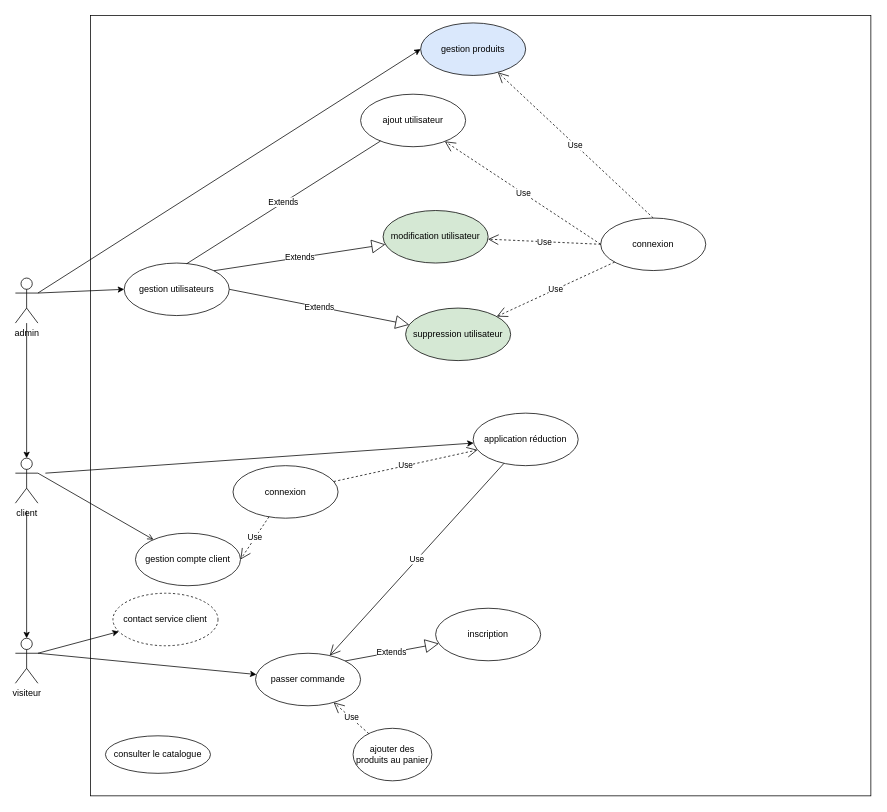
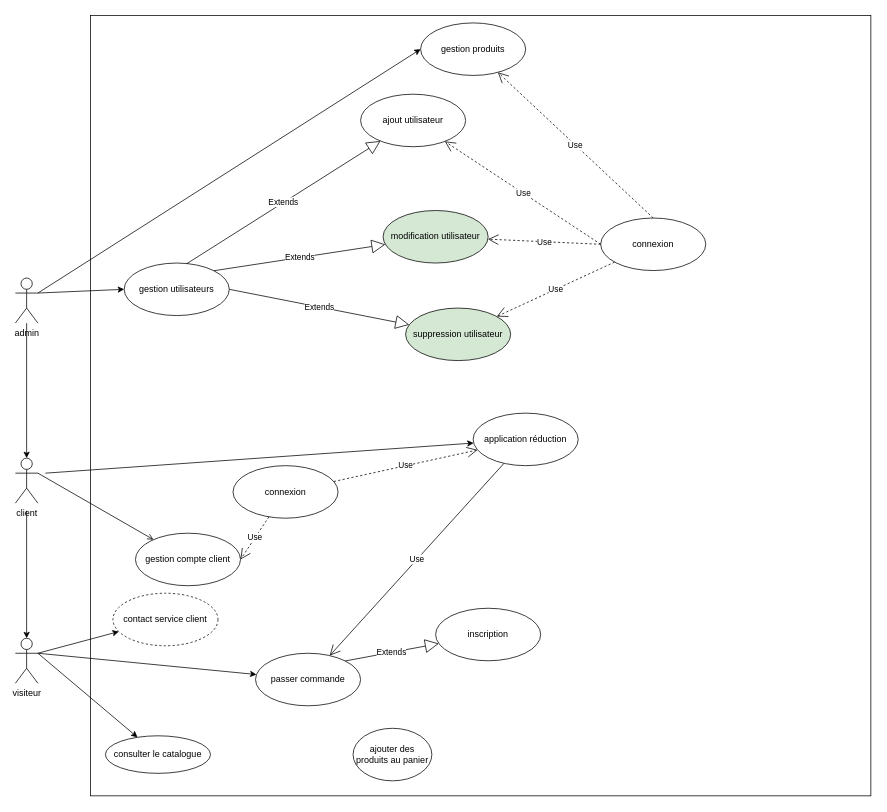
  <mxCell id="0" />
  <mxCell id="1" parent="0" />
  <mxCell id="2" value="" style="whiteSpace=wrap;html=1;aspect=fixed;" vertex="1" parent="1"><mxGeometry x="120" y="20" width="1040" height="1040" as="geometry" /></mxCell>
  <mxCell id="3" value="admin" style="shape=umlActor;verticalLabelPosition=bottom;verticalAlign=top;html=1;outlineConnect=0;" vertex="1" parent="1"><mxGeometry x="20" y="370" width="30" height="60" as="geometry" /></mxCell>
  <mxCell id="4" value="visiteur&lt;br&gt;" style="shape=umlActor;verticalLabelPosition=bottom;verticalAlign=top;html=1;outlineConnect=0;" vertex="1" parent="1"><mxGeometry x="20" y="850" width="30" height="60" as="geometry" /></mxCell>
  <mxCell id="5" value="client&lt;br&gt;" style="shape=umlActor;verticalLabelPosition=bottom;verticalAlign=top;html=1;outlineConnect=0;" vertex="1" parent="1"><mxGeometry x="20" y="610" width="30" height="60" as="geometry" /></mxCell>
  <mxCell id="6" value="consulter le catalogue" style="ellipse;whiteSpace=wrap;html=1;" vertex="1" parent="1"><mxGeometry x="140" y="980" width="140" height="50" as="geometry" /></mxCell>
  <mxCell id="7" value="inscription" style="ellipse;whiteSpace=wrap;html=1;" vertex="1" parent="1"><mxGeometry x="580" y="810" width="140" height="70" as="geometry" /></mxCell>
  <mxCell id="8" value="ajouter des produits au panier" style="ellipse;whiteSpace=wrap;html=1;" vertex="1" parent="1"><mxGeometry x="470" y="970" width="105" height="70" as="geometry" /></mxCell>
  <mxCell id="9" value="passer commande" style="ellipse;whiteSpace=wrap;html=1;" vertex="1" parent="1"><mxGeometry x="340" y="870" width="140" height="70" as="geometry" /></mxCell>
  <mxCell id="10" value="contact service client" style="ellipse;whiteSpace=wrap;html=1;dashed=1;" vertex="1" parent="1"><mxGeometry x="150" y="790" width="140" height="70" as="geometry" /></mxCell>
+ <mxCell id="11" value="" style="endArrow=classic;html=1;exitX=1;exitY=0.333;exitDx=0;exitDy=0;exitPerimeter=0;" edge="1" parent="1" source="4" target="6"><mxGeometry width="50" height="50" relative="1" as="geometry"><mxPoint x="330" y="820" as="sourcePoint" /><mxPoint x="380" y="770" as="targetPoint" /></mxGeometry></mxCell>
  <mxCell id="12" value="" style="endArrow=classic;html=1;" edge="1" parent="1" target="9"><mxGeometry width="50" height="50" relative="1" as="geometry"><mxPoint x="50" y="870" as="sourcePoint" /><mxPoint x="450.797" y="909.735" as="targetPoint" /></mxGeometry></mxCell>
  <mxCell id="13" value="" style="endArrow=classic;html=1;exitX=1;exitY=0.333;exitDx=0;exitDy=0;exitPerimeter=0;" edge="1" parent="1" source="4" target="10"><mxGeometry width="50" height="50" relative="1" as="geometry"><mxPoint x="60" y="880" as="sourcePoint" /><mxPoint x="333.399" y="835.774" as="targetPoint" /></mxGeometry></mxCell>
  <mxCell id="14" value="connexion" style="ellipse;whiteSpace=wrap;html=1;" vertex="1" parent="1"><mxGeometry x="310" y="620" width="140" height="70" as="geometry" /></mxCell>
  <mxCell id="15" value="application réduction" style="ellipse;whiteSpace=wrap;html=1;" vertex="1" parent="1"><mxGeometry x="630" y="550" width="140" height="70" as="geometry" /></mxCell>
- <mxCell id="16" value="gestion produits" style="ellipse;whiteSpace=wrap;html=1;fillColor=#dae8fc;" vertex="1" parent="1"><mxGeometry x="560" y="30" width="140" height="70" as="geometry" /></mxCell>
+ <mxCell id="16" value="gestion produits" style="ellipse;whiteSpace=wrap;html=1;" vertex="1" parent="1"><mxGeometry x="560" y="30" width="140" height="70" as="geometry" /></mxCell>
  <mxCell id="17" value="gestion compte client" style="ellipse;whiteSpace=wrap;html=1;" vertex="1" parent="1"><mxGeometry x="180" y="710" width="140" height="70" as="geometry" /></mxCell>
  <mxCell id="18" value="" style="endArrow=open;html=1;exitX=1;exitY=0.333;exitDx=0;exitDy=0;exitPerimeter=0;" edge="1" parent="1" source="5" target="17"><mxGeometry width="50" height="50" relative="1" as="geometry"><mxPoint x="60" y="880" as="sourcePoint" /><mxPoint x="289.611" y="812.7" as="targetPoint" /></mxGeometry></mxCell>
  <mxCell id="19" value="" style="endArrow=classic;html=1;entryX=0.5;entryY=0;entryDx=0;entryDy=0;entryPerimeter=0;" edge="1" parent="1" target="4"><mxGeometry width="50" height="50" relative="1" as="geometry"><mxPoint x="35" y="680" as="sourcePoint" /><mxPoint x="289.611" y="812.7" as="targetPoint" /></mxGeometry></mxCell>
  <mxCell id="20" value="" style="endArrow=classic;html=1;" edge="1" parent="1" target="15"><mxGeometry width="50" height="50" relative="1" as="geometry"><mxPoint x="60" y="630" as="sourcePoint" /><mxPoint x="284.55" y="597.413" as="targetPoint" /></mxGeometry></mxCell>
  <mxCell id="21" value="gestion utilisateurs&lt;br&gt;" style="ellipse;whiteSpace=wrap;html=1;" vertex="1" parent="1"><mxGeometry x="165" y="350" width="140" height="70" as="geometry" /></mxCell>
  <mxCell id="22" value="" style="endArrow=classic;html=1;exitX=1;exitY=0.333;exitDx=0;exitDy=0;exitPerimeter=0;entryX=0;entryY=0.5;entryDx=0;entryDy=0;" edge="1" parent="1" source="3" target="16"><mxGeometry width="50" height="50" relative="1" as="geometry"><mxPoint x="60" y="640" as="sourcePoint" /><mxPoint x="284.55" y="597.413" as="targetPoint" /></mxGeometry></mxCell>
  <mxCell id="23" value="" style="endArrow=classic;html=1;entryX=0;entryY=0.5;entryDx=0;entryDy=0;" edge="1" parent="1" target="21"><mxGeometry width="50" height="50" relative="1" as="geometry"><mxPoint x="50" y="390" as="sourcePoint" /><mxPoint x="220" y="405" as="targetPoint" /></mxGeometry></mxCell>
  <mxCell id="24" value="" style="endArrow=classic;html=1;entryX=0.5;entryY=0;entryDx=0;entryDy=0;entryPerimeter=0;" edge="1" parent="1" source="3" target="5"><mxGeometry width="50" height="50" relative="1" as="geometry"><mxPoint x="45" y="690" as="sourcePoint" /><mxPoint x="45" y="860" as="targetPoint" /></mxGeometry></mxCell>
- <mxCell id="25" value="Use" style="endArrow=open;endSize=12;dashed=1;html=1;" edge="1" parent="1" source="8" target="9"><mxGeometry width="160" relative="1" as="geometry"><mxPoint x="280" y="880" as="sourcePoint" /><mxPoint x="510" y="920" as="targetPoint" /></mxGeometry></mxCell>
  <mxCell id="26" value="Extends" style="endArrow=block;endSize=16;endFill=0;html=1;exitX=1;exitY=0;exitDx=0;exitDy=0;" edge="1" parent="1" source="9" target="7"><mxGeometry width="160" relative="1" as="geometry"><mxPoint x="280" y="880" as="sourcePoint" /><mxPoint x="440" y="880" as="targetPoint" /></mxGeometry></mxCell>
  <mxCell id="27" value="Use" style="endArrow=open;endSize=12;dashed=1;html=1;entryX=1;entryY=0.5;entryDx=0;entryDy=0;" edge="1" parent="1" source="14" target="17"><mxGeometry width="160" relative="1" as="geometry"><mxPoint x="491.638" y="995.675" as="sourcePoint" /><mxPoint x="398.244" y="964.415" as="targetPoint" /></mxGeometry></mxCell>
  <mxCell id="28" value="Use" style="endArrow=open;endSize=12;dashed=1;html=1;" edge="1" parent="1" source="14" target="15"><mxGeometry width="160" relative="1" as="geometry"><mxPoint x="556.738" y="679.983" as="sourcePoint" /><mxPoint x="430" y="710" as="targetPoint" /></mxGeometry></mxCell>
  <mxCell id="29" value="Use" style="endArrow=open;endSize=12;dashed=0;html=1;" edge="1" parent="1" source="15" target="9"><mxGeometry width="160" relative="1" as="geometry"><mxPoint x="511.851" y="985.654" as="sourcePoint" /><mxPoint x="458.149" y="944.346" as="targetPoint" /></mxGeometry></mxCell>
  <mxCell id="30" value="ajout utilisateur" style="ellipse;whiteSpace=wrap;html=1;" vertex="1" parent="1"><mxGeometry x="480" y="125" width="140" height="70" as="geometry" /></mxCell>
  <mxCell id="31" value="suppression utilisateur" style="ellipse;whiteSpace=wrap;html=1;fillColor=#d5e8d4;" vertex="1" parent="1"><mxGeometry x="540" y="410" width="140" height="70" as="geometry" /></mxCell>
  <mxCell id="32" value="modification utilisateur" style="ellipse;whiteSpace=wrap;html=1;fillColor=#d5e8d4;" vertex="1" parent="1"><mxGeometry x="510" y="280" width="140" height="70" as="geometry" /></mxCell>
  <mxCell id="33" value="Extends" style="endArrow=block;endSize=16;endFill=0;html=1;exitX=1;exitY=0.5;exitDx=0;exitDy=0;" edge="1" parent="1" source="21" target="31"><mxGeometry width="160" relative="1" as="geometry"><mxPoint x="469.497" y="890.251" as="sourcePoint" /><mxPoint x="594.316" y="867.1" as="targetPoint" /></mxGeometry></mxCell>
  <mxCell id="34" value="Extends" style="endArrow=block;endSize=16;endFill=0;html=1;exitX=1;exitY=0;exitDx=0;exitDy=0;" edge="1" parent="1" source="21" target="32"><mxGeometry width="160" relative="1" as="geometry"><mxPoint x="479.497" y="900.251" as="sourcePoint" /><mxPoint x="604.316" y="877.1" as="targetPoint" /></mxGeometry></mxCell>
- <mxCell id="35" value="Extends" style="endArrow=none;endSize=16;endFill=0;html=1;exitX=0.594;exitY=0.014;exitDx=0;exitDy=0;exitPerimeter=0;" edge="1" parent="1" source="21" target="30"><mxGeometry width="160" relative="1" as="geometry"><mxPoint x="489.497" y="910.251" as="sourcePoint" /><mxPoint x="614.316" y="887.1" as="targetPoint" /></mxGeometry></mxCell>
+ <mxCell id="35" value="Extends" style="endArrow=block;endSize=16;endFill=0;html=1;exitX=0.594;exitY=0.014;exitDx=0;exitDy=0;exitPerimeter=0;" edge="1" parent="1" source="21" target="30"><mxGeometry width="160" relative="1" as="geometry"><mxPoint x="489.497" y="910.251" as="sourcePoint" /><mxPoint x="614.316" y="887.1" as="targetPoint" /></mxGeometry></mxCell>
  <mxCell id="36" value="connexion" style="ellipse;whiteSpace=wrap;html=1;" vertex="1" parent="1"><mxGeometry x="800" y="290" width="140" height="70" as="geometry" /></mxCell>
  <mxCell id="37" value="Use" style="endArrow=open;endSize=12;dashed=1;html=1;exitX=0;exitY=0.5;exitDx=0;exitDy=0;" edge="1" parent="1" source="36" target="30"><mxGeometry width="160" relative="1" as="geometry"><mxPoint x="454.275" y="651.137" as="sourcePoint" /><mxPoint x="645.869" y="609.029" as="targetPoint" /></mxGeometry></mxCell>
  <mxCell id="38" value="Use" style="endArrow=open;endSize=12;dashed=1;html=1;exitX=0;exitY=0.5;exitDx=0;exitDy=0;" edge="1" parent="1" source="36" target="32"><mxGeometry width="160" relative="1" as="geometry"><mxPoint x="464.275" y="661.137" as="sourcePoint" /><mxPoint x="655.869" y="619.029" as="targetPoint" /></mxGeometry></mxCell>
  <mxCell id="39" value="Use" style="endArrow=open;endSize=12;dashed=1;html=1;" edge="1" parent="1" source="36" target="31"><mxGeometry width="160" relative="1" as="geometry"><mxPoint x="474.275" y="671.137" as="sourcePoint" /><mxPoint x="665.869" y="629.029" as="targetPoint" /></mxGeometry></mxCell>
  <mxCell id="40" value="Use" style="endArrow=open;endSize=12;dashed=1;html=1;exitX=0.5;exitY=0;exitDx=0;exitDy=0;" edge="1" parent="1" source="36" target="16"><mxGeometry width="160" relative="1" as="geometry"><mxPoint x="810" y="335" as="sourcePoint" /><mxPoint x="604.813" y="211.888" as="targetPoint" /></mxGeometry></mxCell>
